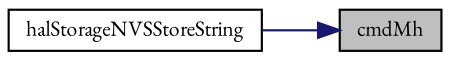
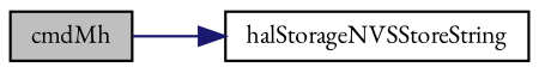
  digraph {
    rankdir=LR
    fontname="EB Garamond"
    node [color=black fontname="EB Garamond" fontsize=10 shape=record style=filled]
    n1 [fillcolor=grey75 fontcolor=black height=0.2 label=cmdMh width=0.4]
    n2 [fillcolor=white height=0.2 label=halStorageNVSStoreString width=0.4]
-   n2 -> n1 [color=midnightblue fontname="EB Garamond" fontsize=10 labelfontname=Helvetica labelfontsize=10 style=solid]
+   n1 -> n2 [color=midnightblue fontname="EB Garamond" fontsize=10 labelfontname=Helvetica labelfontsize=10 style=solid]
  }
